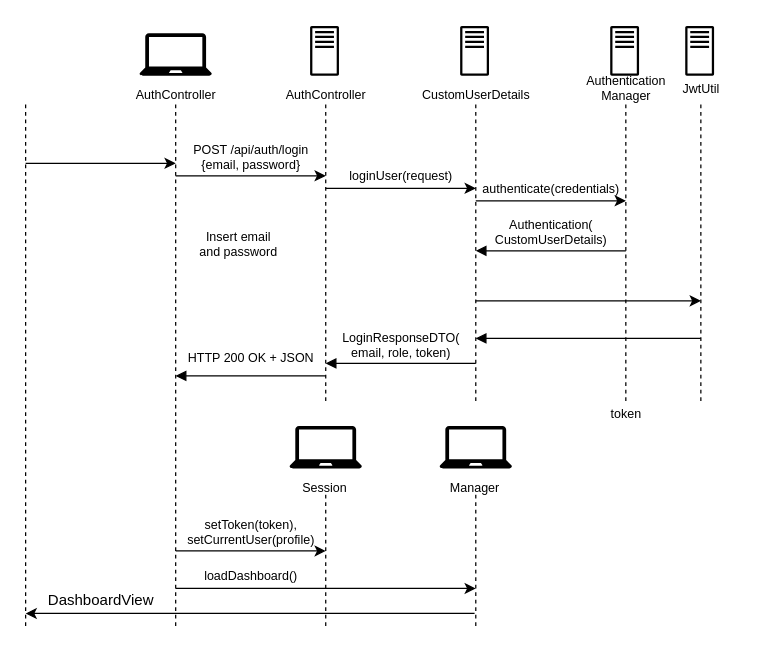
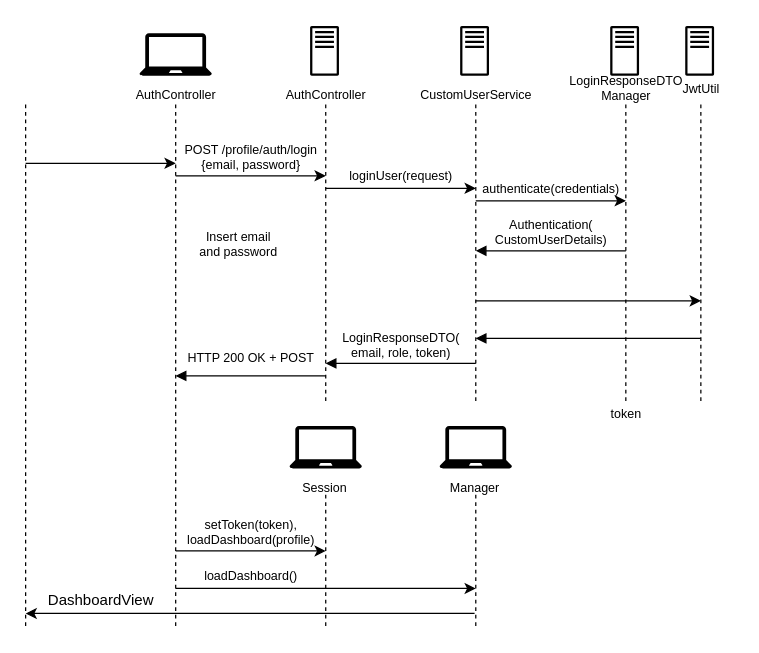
  <mxCell id="0" />
  <mxCell id="1" parent="0" />
  <mxCell id="2" value="" style="endArrow=none;dashed=1;html=1;rounded=0;fontSize=10;" edge="1" parent="1"><mxGeometry width="50" height="50" relative="1" as="geometry"><mxPoint x="20" y="500" as="sourcePoint" /><mxPoint x="20" y="80" as="targetPoint" /></mxGeometry></mxCell>
  <mxCell id="3" value="AuthController" style="text;html=1;align=center;verticalAlign=middle;resizable=0;points=[];autosize=1;strokeColor=none;fillColor=none;fontSize=10;" vertex="1" parent="1"><mxGeometry x="95" y="60" width="90" height="30" as="geometry" /></mxCell>
  <mxCell id="4" value="" style="sketch=0;pointerEvents=1;shadow=0;dashed=0;html=1;strokeColor=none;fillColor=#000000;labelPosition=center;verticalLabelPosition=bottom;verticalAlign=top;outlineConnect=0;align=center;shape=mxgraph.office.devices.laptop;fontSize=10;" vertex="1" parent="1"><mxGeometry x="111" y="26" width="58" height="34" as="geometry" /></mxCell>
  <mxCell id="5" value="" style="sketch=0;outlineConnect=0;fontColor=#232F3E;gradientColor=none;fillColor=#000000;strokeColor=none;dashed=0;verticalLabelPosition=bottom;verticalAlign=top;align=center;html=1;fontSize=10;fontStyle=0;aspect=fixed;pointerEvents=1;shape=mxgraph.aws4.traditional_server;" vertex="1" parent="1"><mxGeometry x="247.5" y="20" width="23.08" height="40" as="geometry" /></mxCell>
  <mxCell id="6" value="Insert email&lt;br&gt;and password" style="text;html=1;align=center;verticalAlign=middle;resizable=0;points=[];autosize=1;strokeColor=none;fillColor=none;fontSize=10;" vertex="1" parent="1"><mxGeometry x="145" y="175" width="90" height="40" as="geometry" /></mxCell>
  <mxCell id="7" value="" style="endArrow=classic;html=1;rounded=0;fontSize=10;" edge="1" parent="1"><mxGeometry width="50" height="50" relative="1" as="geometry"><mxPoint x="20" y="130" as="sourcePoint" /><mxPoint x="140" y="130" as="targetPoint" /></mxGeometry></mxCell>
  <mxCell id="8" value="" style="endArrow=none;dashed=1;html=1;rounded=0;fontSize=10;" edge="1" parent="1"><mxGeometry width="50" height="50" relative="1" as="geometry"><mxPoint x="140" y="500" as="sourcePoint" /><mxPoint x="140" y="80" as="targetPoint" /></mxGeometry></mxCell>
  <mxCell id="9" value="" style="endArrow=none;dashed=1;html=1;rounded=0;fontSize=10;" edge="1" parent="1"><mxGeometry width="50" height="50" relative="1" as="geometry"><mxPoint x="260" y="320" as="sourcePoint" /><mxPoint x="260" y="80" as="targetPoint" /></mxGeometry></mxCell>
  <mxCell id="10" value="" style="endArrow=none;dashed=1;html=1;rounded=0;fontSize=10;" edge="1" parent="1"><mxGeometry width="50" height="50" relative="1" as="geometry"><mxPoint x="380" y="320" as="sourcePoint" /><mxPoint x="380" y="80" as="targetPoint" /></mxGeometry></mxCell>
  <mxCell id="11" value="" style="endArrow=none;dashed=1;html=1;rounded=0;fontSize=10;" edge="1" parent="1"><mxGeometry width="50" height="50" relative="1" as="geometry"><mxPoint x="500" y="320" as="sourcePoint" /><mxPoint x="500" y="80" as="targetPoint" /></mxGeometry></mxCell>
- <mxCell id="12" value="POST /api/auth/login&lt;br&gt;{email, password}" style="text;html=1;align=center;verticalAlign=middle;resizable=0;points=[];autosize=1;strokeColor=none;fillColor=none;fontSize=10;" vertex="1" parent="1"><mxGeometry x="140" y="105" width="120" height="40" as="geometry" /></mxCell>
+ <mxCell id="12" value="POST /profile/auth/login&lt;br&gt;{email, password}" style="text;html=1;align=center;verticalAlign=middle;resizable=0;points=[];autosize=1;strokeColor=none;fillColor=none;fontSize=10;" vertex="1" parent="1"><mxGeometry x="140" y="105" width="120" height="40" as="geometry" /></mxCell>
  <mxCell id="13" value="" style="endArrow=classic;html=1;rounded=0;fontSize=10;" edge="1" parent="1"><mxGeometry width="50" height="50" relative="1" as="geometry"><mxPoint x="140" y="140" as="sourcePoint" /><mxPoint x="260" y="140" as="targetPoint" /></mxGeometry></mxCell>
  <mxCell id="14" value="AuthController" style="text;html=1;align=center;verticalAlign=middle;resizable=0;points=[];autosize=1;strokeColor=none;fillColor=none;fontSize=10;" vertex="1" parent="1"><mxGeometry x="215" y="60" width="90" height="30" as="geometry" /></mxCell>
  <mxCell id="15" value="loginUser(request)" style="text;html=1;align=center;verticalAlign=middle;resizable=0;points=[];autosize=1;strokeColor=none;fillColor=none;fontSize=10;" vertex="1" parent="1"><mxGeometry x="264.5" y="125" width="110" height="30" as="geometry" /></mxCell>
  <mxCell id="16" value="" style="endArrow=classic;html=1;rounded=0;fontSize=10;" edge="1" parent="1"><mxGeometry width="50" height="50" relative="1" as="geometry"><mxPoint x="260" y="150" as="sourcePoint" /><mxPoint x="380" y="150" as="targetPoint" /></mxGeometry></mxCell>
- <mxCell id="17" value="CustomUserDetails" style="text;html=1;align=center;verticalAlign=middle;resizable=0;points=[];autosize=1;strokeColor=none;fillColor=none;fontSize=10;" vertex="1" parent="1"><mxGeometry x="325" y="60" width="110" height="30" as="geometry" /></mxCell>
+ <mxCell id="17" value="CustomUserService" style="text;html=1;align=center;verticalAlign=middle;resizable=0;points=[];autosize=1;strokeColor=none;fillColor=none;fontSize=10;" vertex="1" parent="1"><mxGeometry x="325" y="60" width="110" height="30" as="geometry" /></mxCell>
  <mxCell id="18" value="" style="sketch=0;outlineConnect=0;fontColor=#232F3E;gradientColor=none;fillColor=#000000;strokeColor=none;dashed=0;verticalLabelPosition=bottom;verticalAlign=top;align=center;html=1;fontSize=10;fontStyle=0;aspect=fixed;pointerEvents=1;shape=mxgraph.aws4.traditional_server;" vertex="1" parent="1"><mxGeometry x="367.5" y="20" width="23.08" height="40" as="geometry" /></mxCell>
- <mxCell id="19" value="Authentication&lt;div&gt;Manager&lt;/div&gt;" style="text;html=1;align=center;verticalAlign=middle;resizable=0;points=[];autosize=1;strokeColor=none;fillColor=none;fontSize=10;" vertex="1" parent="1"><mxGeometry x="455" y="50" width="90" height="40" as="geometry" /></mxCell>
+ <mxCell id="19" value="LoginResponseDTO&lt;div&gt;Manager&lt;/div&gt;" style="text;html=1;align=center;verticalAlign=middle;resizable=0;points=[];autosize=1;strokeColor=none;fillColor=none;fontSize=10;" vertex="1" parent="1"><mxGeometry x="455" y="50" width="90" height="40" as="geometry" /></mxCell>
  <mxCell id="20" value="" style="sketch=0;outlineConnect=0;fontColor=#232F3E;gradientColor=none;fillColor=#000000;strokeColor=none;dashed=0;verticalLabelPosition=bottom;verticalAlign=top;align=center;html=1;fontSize=10;fontStyle=0;aspect=fixed;pointerEvents=1;shape=mxgraph.aws4.traditional_server;" vertex="1" parent="1"><mxGeometry x="487.5" y="20" width="23.08" height="40" as="geometry" /></mxCell>
  <mxCell id="21" value="authenticate(credentials)" style="text;html=1;align=center;verticalAlign=middle;resizable=0;points=[];autosize=1;strokeColor=none;fillColor=none;fontSize=10;" vertex="1" parent="1"><mxGeometry x="374.5" y="135" width="130" height="30" as="geometry" /></mxCell>
  <mxCell id="22" value="" style="endArrow=classic;html=1;rounded=0;fontSize=10;" edge="1" parent="1"><mxGeometry width="50" height="50" relative="1" as="geometry"><mxPoint x="380" y="160" as="sourcePoint" /><mxPoint x="500" y="160" as="targetPoint" /></mxGeometry></mxCell>
  <mxCell id="23" value="Authentication(&lt;div&gt;CustomUserDetails)&lt;/div&gt;" style="text;html=1;align=center;verticalAlign=middle;resizable=0;points=[];autosize=1;strokeColor=none;fillColor=none;fontSize=10;" vertex="1" parent="1"><mxGeometry x="384.5" y="165" width="110" height="40" as="geometry" /></mxCell>
  <mxCell id="24" value="" style="endArrow=none;html=1;rounded=0;fontSize=10;startArrow=block;startFill=1;endFill=0;" edge="1" parent="1"><mxGeometry width="50" height="50" relative="1" as="geometry"><mxPoint x="380" y="200" as="sourcePoint" /><mxPoint x="500" y="200" as="targetPoint" /></mxGeometry></mxCell>
  <mxCell id="25" value="" style="sketch=0;outlineConnect=0;fontColor=#232F3E;gradientColor=none;fillColor=#000000;strokeColor=none;dashed=0;verticalLabelPosition=bottom;verticalAlign=top;align=center;html=1;fontSize=10;fontStyle=0;aspect=fixed;pointerEvents=1;shape=mxgraph.aws4.traditional_server;" vertex="1" parent="1"><mxGeometry x="547.5" y="20" width="23.08" height="40" as="geometry" /></mxCell>
  <mxCell id="26" value="JwtUtil" style="text;html=1;align=center;verticalAlign=middle;resizable=0;points=[];autosize=1;strokeColor=none;fillColor=none;fontSize=10;" vertex="1" parent="1"><mxGeometry x="535" y="55" width="50" height="30" as="geometry" /></mxCell>
  <mxCell id="27" value="" style="endArrow=none;dashed=1;html=1;rounded=0;fontSize=10;" edge="1" parent="1"><mxGeometry width="50" height="50" relative="1" as="geometry"><mxPoint x="560" y="320" as="sourcePoint" /><mxPoint x="560" y="80" as="targetPoint" /></mxGeometry></mxCell>
  <mxCell id="28" value="" style="endArrow=classic;html=1;rounded=0;fontSize=10;" edge="1" parent="1"><mxGeometry width="50" height="50" relative="1" as="geometry"><mxPoint x="380" y="240" as="sourcePoint" /><mxPoint x="560" y="240" as="targetPoint" /></mxGeometry></mxCell>
  <mxCell id="29" value="token" style="text;html=1;align=center;verticalAlign=middle;resizable=0;points=[];autosize=1;strokeColor=none;fillColor=none;fontSize=10;" vertex="1" parent="1"><mxGeometry x="474.5" y="315" width="50" height="30" as="geometry" /></mxCell>
  <mxCell id="30" value="" style="endArrow=none;html=1;rounded=0;fontSize=10;startArrow=block;startFill=1;endFill=0;" edge="1" parent="1"><mxGeometry width="50" height="50" relative="1" as="geometry"><mxPoint x="380" y="270" as="sourcePoint" /><mxPoint x="560" y="270" as="targetPoint" /></mxGeometry></mxCell>
  <mxCell id="31" value="" style="endArrow=none;html=1;rounded=0;fontSize=10;startArrow=block;startFill=1;endFill=0;" edge="1" parent="1"><mxGeometry width="50" height="50" relative="1" as="geometry"><mxPoint x="260" y="290" as="sourcePoint" /><mxPoint x="380" y="290" as="targetPoint" /></mxGeometry></mxCell>
  <mxCell id="32" value="LoginResponseDTO(&lt;div&gt;email, role, token)&lt;/div&gt;" style="text;html=1;align=center;verticalAlign=middle;resizable=0;points=[];autosize=1;strokeColor=none;fillColor=none;fontSize=10;" vertex="1" parent="1"><mxGeometry x="259.5" y="255" width="120" height="40" as="geometry" /></mxCell>
  <mxCell id="33" value="" style="endArrow=none;html=1;rounded=0;fontSize=10;startArrow=block;startFill=1;endFill=0;" edge="1" parent="1"><mxGeometry width="50" height="50" relative="1" as="geometry"><mxPoint x="140" y="300" as="sourcePoint" /><mxPoint x="260" y="300" as="targetPoint" /></mxGeometry></mxCell>
- <mxCell id="34" value="HTTP 200 OK + JSON" style="text;html=1;align=center;verticalAlign=middle;resizable=0;points=[];autosize=1;strokeColor=none;fillColor=none;fontSize=10;" vertex="1" parent="1"><mxGeometry x="140" y="270" width="120" height="30" as="geometry" /></mxCell>
+ <mxCell id="34" value="HTTP 200 OK + POST" style="text;html=1;align=center;verticalAlign=middle;resizable=0;points=[];autosize=1;strokeColor=none;fillColor=none;fontSize=10;" vertex="1" parent="1"><mxGeometry x="140" y="270" width="120" height="30" as="geometry" /></mxCell>
  <mxCell id="35" value="" style="sketch=0;pointerEvents=1;shadow=0;dashed=0;html=1;strokeColor=none;fillColor=#000000;labelPosition=center;verticalLabelPosition=bottom;verticalAlign=top;outlineConnect=0;align=center;shape=mxgraph.office.devices.laptop;fontSize=10;" vertex="1" parent="1"><mxGeometry x="231" y="340" width="58" height="34" as="geometry" /></mxCell>
  <mxCell id="36" value="Session" style="text;html=1;align=center;verticalAlign=middle;resizable=0;points=[];autosize=1;strokeColor=none;fillColor=none;fontSize=10;" vertex="1" parent="1"><mxGeometry x="229.04" y="374" width="60" height="30" as="geometry" /></mxCell>
  <mxCell id="37" value="" style="sketch=0;pointerEvents=1;shadow=0;dashed=0;html=1;strokeColor=none;fillColor=#000000;labelPosition=center;verticalLabelPosition=bottom;verticalAlign=top;outlineConnect=0;align=center;shape=mxgraph.office.devices.laptop;fontSize=10;" vertex="1" parent="1"><mxGeometry x="351" y="340" width="58" height="34" as="geometry" /></mxCell>
  <mxCell id="38" value="Manager" style="text;html=1;align=center;verticalAlign=middle;resizable=0;points=[];autosize=1;strokeColor=none;fillColor=none;fontSize=10;" vertex="1" parent="1"><mxGeometry x="344" y="374" width="70" height="30" as="geometry" /></mxCell>
  <mxCell id="39" value="" style="endArrow=none;dashed=1;html=1;rounded=0;fontSize=10;" edge="1" parent="1"><mxGeometry width="50" height="50" relative="1" as="geometry"><mxPoint x="260" y="500" as="sourcePoint" /><mxPoint x="260" y="395" as="targetPoint" /></mxGeometry></mxCell>
  <mxCell id="40" value="" style="endArrow=classic;html=1;rounded=0;" edge="1" parent="1"><mxGeometry width="50" height="50" relative="1" as="geometry"><mxPoint x="140" y="440" as="sourcePoint" /><mxPoint x="260" y="440" as="targetPoint" /></mxGeometry></mxCell>
- <mxCell id="41" value="setToken(token),&lt;div&gt;setCurrentUser(profile)&lt;/div&gt;" style="text;html=1;align=center;verticalAlign=middle;resizable=0;points=[];autosize=1;strokeColor=none;fillColor=none;fontSize=10;" vertex="1" parent="1"><mxGeometry x="135" y="405" width="130" height="40" as="geometry" /></mxCell>
+ <mxCell id="41" value="setToken(token),&lt;div&gt;loadDashboard(profile)&lt;/div&gt;" style="text;html=1;align=center;verticalAlign=middle;resizable=0;points=[];autosize=1;strokeColor=none;fillColor=none;fontSize=10;" vertex="1" parent="1"><mxGeometry x="135" y="405" width="130" height="40" as="geometry" /></mxCell>
  <mxCell id="42" value="loadDashboard()" style="text;html=1;align=center;verticalAlign=middle;resizable=0;points=[];autosize=1;strokeColor=none;fillColor=none;fontSize=10;" vertex="1" parent="1"><mxGeometry x="149.5" y="445" width="100" height="30" as="geometry" /></mxCell>
  <mxCell id="43" value="" style="endArrow=classic;html=1;rounded=0;" edge="1" parent="1"><mxGeometry width="50" height="50" relative="1" as="geometry"><mxPoint x="140" y="470" as="sourcePoint" /><mxPoint x="380" y="470" as="targetPoint" /></mxGeometry></mxCell>
  <mxCell id="44" value="" style="endArrow=none;dashed=1;html=1;rounded=0;fontSize=10;" edge="1" parent="1"><mxGeometry width="50" height="50" relative="1" as="geometry"><mxPoint x="380" y="500" as="sourcePoint" /><mxPoint x="380" y="395" as="targetPoint" /></mxGeometry></mxCell>
  <mxCell id="45" value="" style="endArrow=classic;html=1;rounded=0;" edge="1" parent="1"><mxGeometry width="50" height="50" relative="1" as="geometry"><mxPoint x="379.04" y="490" as="sourcePoint" /><mxPoint x="20" y="490" as="targetPoint" /></mxGeometry></mxCell>
  <mxCell id="46" value="DashboardView" style="text;html=1;align=center;verticalAlign=middle;resizable=0;points=[];autosize=1;strokeColor=none;fillColor=none;" vertex="1" parent="1"><mxGeometry x="25" y="465" width="110" height="30" as="geometry" /></mxCell>
